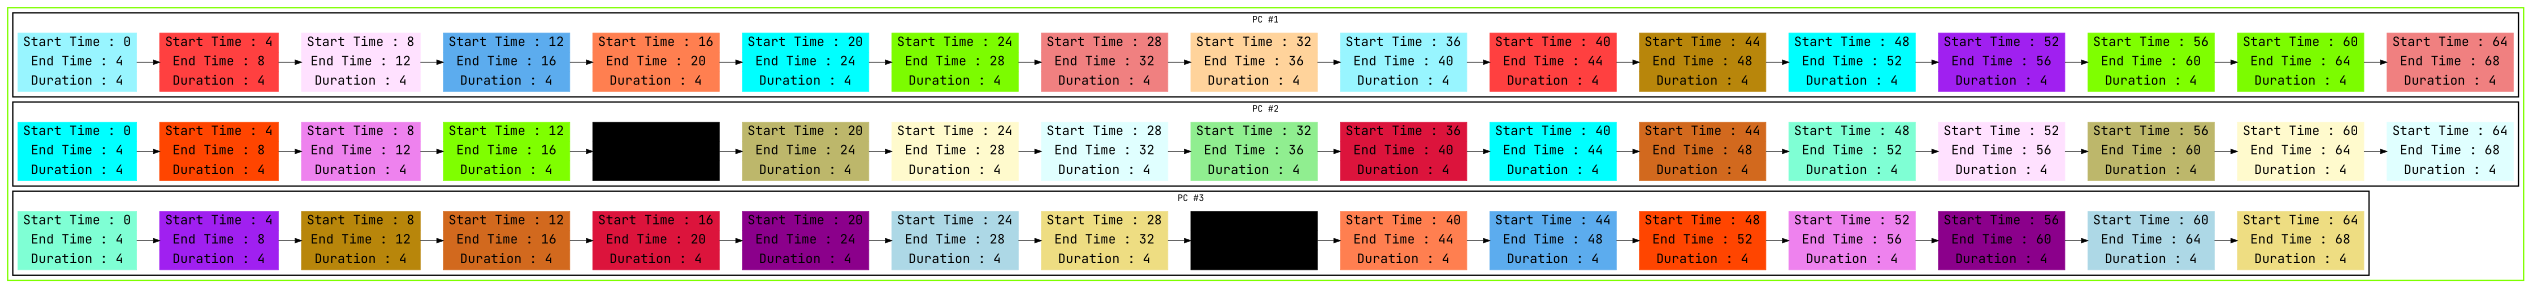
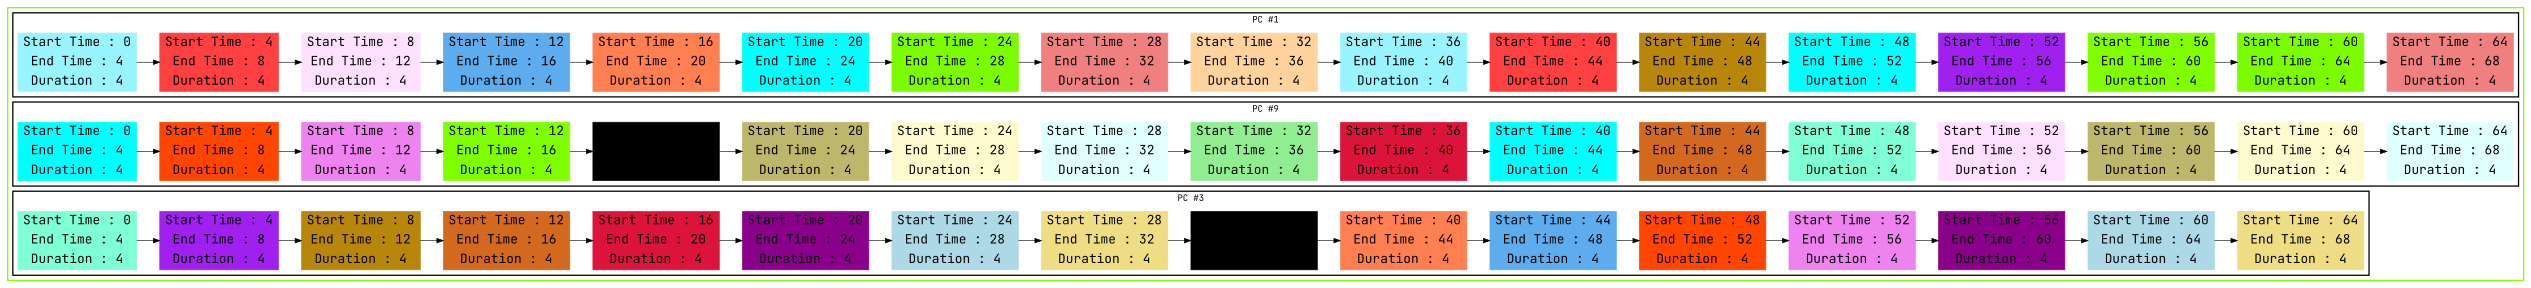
  digraph {
    fontname="JetBrains Mono"
    rankdir=LR
    node [color=cadetblue1 fontname="JetBrains Mono" fontsize=20 shape=record style=filled]
    edge [fontname="JetBrains Mono"]
    n1 [label="Start Time : 0 | End Time : 4 | Duration : 4"]
    n2 [color=brown1 label="Start Time : 4 | End Time : 8 | Duration : 4"]
    n3 [color=thistle1 label="Start Time : 8 | End Time : 12 | Duration : 4"]
    n4 [color=steelblue2 label="Start Time : 12 | End Time : 16 | Duration : 4"]
    n5 [color=coral label="Start Time : 16 | End Time : 20 | Duration : 4"]
    n6 [color=cyan label="Start Time : 20 | End Time : 24 | Duration : 4"]
    n7 [color=lawngreen label="Start Time : 24 | End Time : 28 | Duration : 4"]
    n8 [color=lightcoral label="Start Time : 28 | End Time : 32 | Duration : 4"]
    n9 [color=burlywood1 label="Start Time : 32 | End Time : 36 | Duration : 4"]
    n10 [label="Start Time : 36 | End Time : 40 | Duration : 4"]
    n11 [color=brown1 label="Start Time : 40 | End Time : 44 | Duration : 4"]
    n12 [color=darkgoldenrod label="Start Time : 44 | End Time : 48 | Duration : 4"]
    n13 [color=aqua label="Start Time : 48 | End Time : 52 | Duration : 4"]
    n14 [color=x11purple label="Start Time : 52 | End Time : 56 | Duration : 4"]
    n15 [color=chartreuse label="Start Time : 56 | End Time : 60 | Duration : 4"]
    n16 [color=lawngreen label="Start Time : 60 | End Time : 64 | Duration : 4"]
    n17 [color=lightcoral label="Start Time : 64 | End Time : 68 | Duration : 4"]
    n18 [color=aqua label="Start Time : 0 | End Time : 4 | Duration : 4"]
    n19 [color=orangered1 label="Start Time : 4 | End Time : 8 | Duration : 4"]
    n20 [color=violet label="Start Time : 8 | End Time : 12 | Duration : 4"]
    n21 [color=chartreuse label="Start Time : 12 | End Time : 16 | Duration : 4"]
    n22 [color=cornflower label="Start Time : 16 | End Time : 20 | Duration : 4"]
    n23 [color=darkkhaki label="Start Time : 20 | End Time : 24 | Duration : 4"]
    n24 [color=lemonchiffon label="Start Time : 24 | End Time : 28 | Duration : 4"]
    n25 [color=lightcyan label="Start Time : 28 | End Time : 32 | Duration : 4"]
    n26 [color=lightgreen label="Start Time : 32 | End Time : 36 | Duration : 4"]
    n27 [color=crimson label="Start Time : 36 | End Time : 40 | Duration : 4"]
    n28 [color=cyan label="Start Time : 40 | End Time : 44 | Duration : 4"]
    n29 [color=chocolate label="Start Time : 44 | End Time : 48 | Duration : 4"]
    n30 [color=aquamarine label="Start Time : 48 | End Time : 52 | Duration : 4"]
    n31 [color=thistle1 label="Start Time : 52 | End Time : 56 | Duration : 4"]
    n32 [color=darkkhaki label="Start Time : 56 | End Time : 60 | Duration : 4"]
    n33 [color=lemonchiffon label="Start Time : 60 | End Time : 64 | Duration : 4"]
    n34 [color=lightcyan label="Start Time : 64 | End Time : 68 | Duration : 4"]
    n35 [color=aquamarine label="Start Time : 0 | End Time : 4 | Duration : 4"]
    n36 [color=x11purple label="Start Time : 4 | End Time : 8 | Duration : 4"]
    n37 [color=darkgoldenrod label="Start Time : 8 | End Time : 12 | Duration : 4"]
    n38 [color=chocolate label="Start Time : 12 | End Time : 16 | Duration : 4"]
    n39 [color=crimson label="Start Time : 16 | End Time : 20 | Duration : 4"]
    n40 [color=darkmagenta label="Start Time : 20 | End Time : 24 | Duration : 4"]
    n41 [color=lightblue label="Start Time : 24 | End Time : 28 | Duration : 4"]
    n42 [color=lightgoldenrod label="Start Time : 28 | End Time : 32 | Duration : 4"]
    n43 [color=cornflower label="Start Time : 36 | End Time : 40 | Duration : 4"]
    n44 [color=coral label="Start Time : 40 | End Time : 44 | Duration : 4"]
    n45 [color=steelblue2 label="Start Time : 44 | End Time : 48 | Duration : 4"]
    n46 [color=orangered1 label="Start Time : 48 | End Time : 52 | Duration : 4"]
    n47 [color=violet label="Start Time : 52 | End Time : 56 | Duration : 4"]
    n48 [color=darkmagenta label="Start Time : 56 | End Time : 60 | Duration : 4"]
    n49 [color=lightblue label="Start Time : 60 | End Time : 64 | Duration : 4"]
    n50 [color=lightgoldenrod label="Start Time : 64 | End Time : 68 | Duration : 4"]
    subgraph cluster_1 {
      color=chartreuse
      style=bold
      subgraph cluster_2 {
        color=black
        label="PC #1"
        style=bold
        n1
        n2
        n3
        n4
        n5
        n6
        n7
        n8
        n9
        n10
        n11
        n12
        n13
        n14
        n15
        n16
        n17
      }
      subgraph cluster_3 {
        color=black
-       label="PC #2"
+       label="PC #9"
        style=bold
        n18
        n19
        n20
        n21
        n22
        n23
        n24
        n25
        n26
        n27
        n28
        n29
        n30
        n31
        n32
        n33
        n34
      }
      subgraph cluster_4 {
        color=black
        label="PC #3"
        style=bold
        n35
        n36
        n37
        n38
        n39
        n40
        n41
        n42
        n43
        n44
        n45
        n46
        n47
        n48
        n49
        n50
      }
    }
    n1 -> n2
    n2 -> n3
    n3 -> n4
    n4 -> n5
    n5 -> n6
    n6 -> n7
    n7 -> n8
    n8 -> n9
    n9 -> n10
    n10 -> n11
    n11 -> n12
    n12 -> n13
    n13 -> n14
    n14 -> n15
    n15 -> n16
    n16 -> n17
    n18 -> n19
    n19 -> n20
    n20 -> n21
    n21 -> n22
    n22 -> n23
    n23 -> n24
    n24 -> n25
    n25 -> n26
    n26 -> n27
    n27 -> n28
    n28 -> n29
    n29 -> n30
    n30 -> n31
    n31 -> n32
    n32 -> n33
    n33 -> n34
    n35 -> n36
    n36 -> n37
    n37 -> n38
    n38 -> n39
    n39 -> n40
    n40 -> n41
    n41 -> n42
    n42 -> n43
    n43 -> n44
    n44 -> n45
    n45 -> n46
    n46 -> n47
    n47 -> n48
    n48 -> n49
    n49 -> n50
  }
